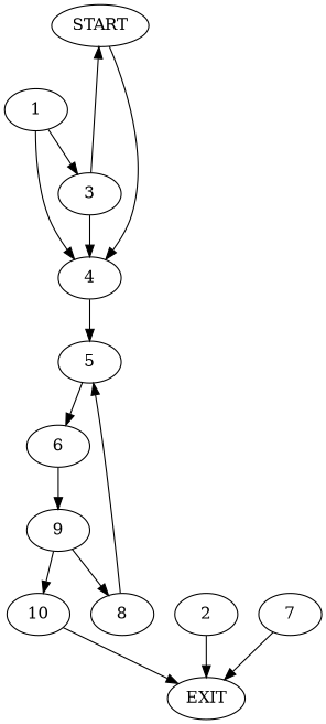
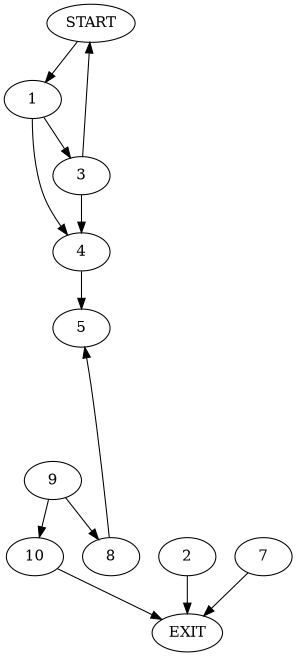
  digraph {
    n1 [label=START]
    1
    3
    4
    n5 [label=EXIT]
    2
    5
-   6
    9
    7
    8
    10
-   n1 -> 4
+   n1 -> 1
    1 -> 3
    1 -> 4
    3 -> n1
    3 -> 4
    4 -> 5
    2 -> n5
-   5 -> 6
-   6 -> 9
    9 -> 8
    9 -> 10
    7 -> n5
    8 -> 5
    10 -> n5
  }
